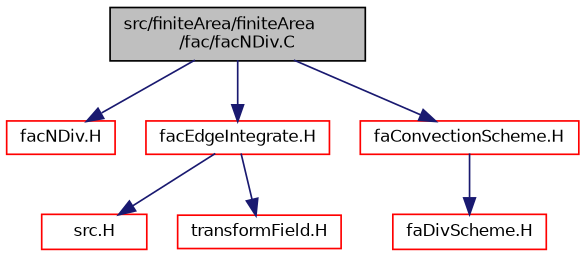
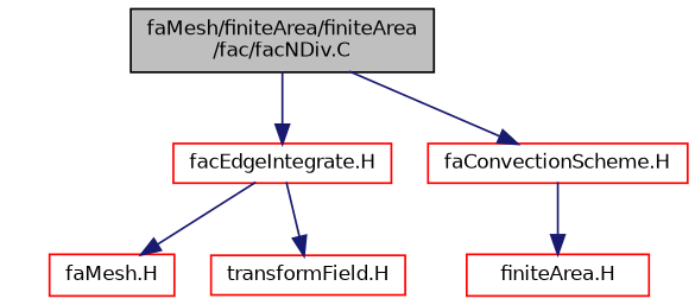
  digraph {
    node [color=red fontname=Helvetica fontsize=10 shape=record]
    edge [color=midnightblue fontname=Helvetica fontsize=10 labelfontname=Helvetica labelfontsize=10 style=solid]
-   n1 [color=black fillcolor=grey75 fontcolor=black height=0.2 label="src/finiteArea/finiteArea\l/fac/facNDiv.C" style=filled width=0.4]
-   n2 [height=0.2 label="facNDiv.H" width=0.4]
+   n1 [color=black fillcolor=grey75 fontcolor=black height=0.2 label="faMesh/finiteArea/finiteArea\l/fac/facNDiv.C" style=filled width=0.4]
    n3 [height=0.2 label="facEdgeIntegrate.H" width=0.4]
    n4 [height=0.2 label="faConvectionScheme.H" width=0.4]
-   n5 [height=0.2 label="src.H" width=0.4]
+   n5 [height=0.2 label="faMesh.H" width=0.4]
    n6 [height=0.2 label="transformField.H" width=0.4]
-   n7 [height=0.2 label="faDivScheme.H" width=0.4]
-   n1 -> n2
+   n7 [height=0.2 label="finiteArea.H" width=0.4]
    n1 -> n3
    n1 -> n4
    n3 -> n5
    n3 -> n6
    n4 -> n7
  }
